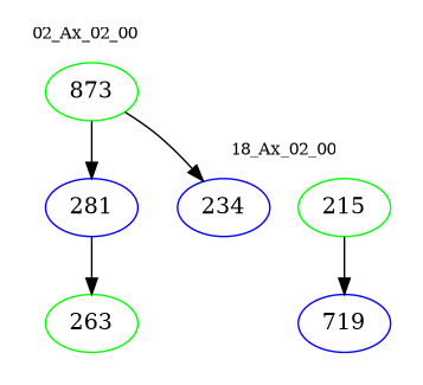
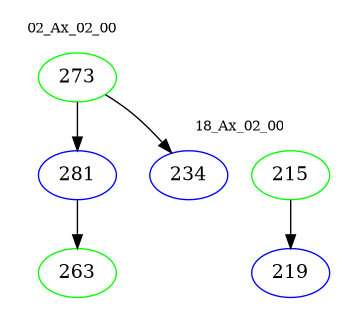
  digraph {
    node [color=green]
    edge [color=black]
-   n1 [label=873]
+   n1 [label=273]
    n2 [color=blue label=281]
    n3 [label=263]
    n4 [label=215]
-   n5 [color=blue label=719]
+   n5 [color=blue label=219]
    n6 [color=blue label=234]
    subgraph cluster_1 {
      color=white
      fontsize=10
      label="02_Ax_02_00"
      n1
      n2
      n3
    }
    subgraph cluster_2 {
      color=white
      fontsize=10
      label="18_Ax_02_00"
      n4
      n5
      n6
    }
    n1 -> n2
    n1 -> n6
    n2 -> n3
    n4 -> n5
  }
